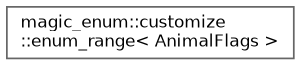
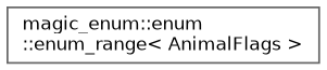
  digraph {
    rankdir=TB
-   n1 [color=grey40 fillcolor=white fontname=Helvetica fontsize=10 height=0.2 label="magic_enum::customize\l::enum_range\< AnimalFlags \>" shape=box style=filled width=0.4]
+   n1 [color=grey40 fillcolor=white fontname=Helvetica fontsize=10 height=0.2 label="magic_enum::enum\l::enum_range\< AnimalFlags \>" shape=box style=filled width=0.4]
  }
